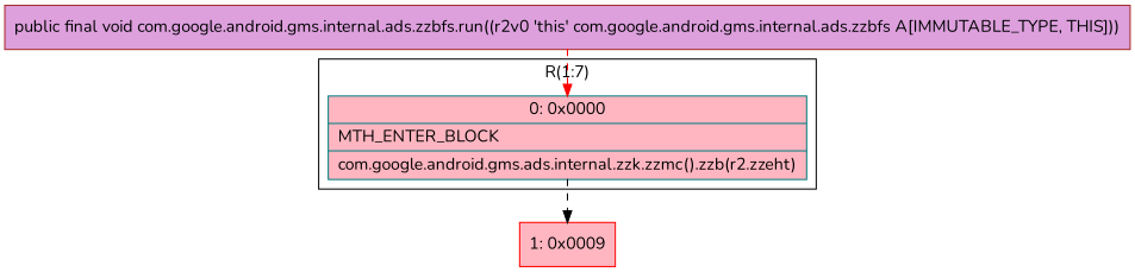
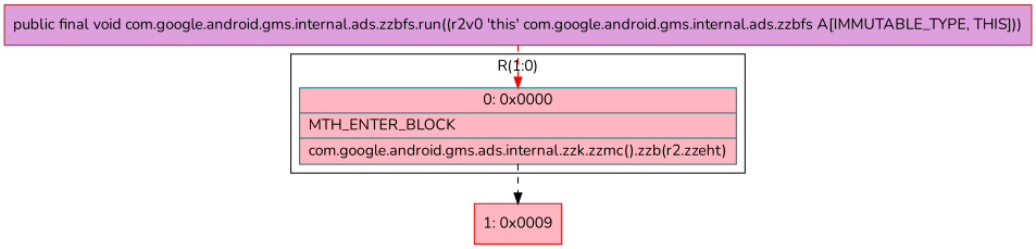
  digraph {
    fontname=Nunito
    node [shape=record style=filled fillcolor=lightpink fontname=Nunito]
    edge [style=dashed fontname=Nunito]
    n1 [color=teal label="{0\:\ 0x0000|MTH_ENTER_BLOCK\l|com.google.android.gms.ads.internal.zzk.zzmc().zzb(r2.zzeht)\l}"]
    n2 [color=red label="{1\:\ 0x0009}"]
    n3 [label="{public final void com.google.android.gms.internal.ads.zzbfs.run((r2v0 'this' com.google.android.gms.internal.ads.zzbfs A[IMMUTABLE_TYPE, THIS])) }" fillcolor=plum color=brown]
    subgraph cluster_1 {
-     label="R(1:7)"
+     label="R(1:0)"
      n1
    }
    n1 -> n2 [color=black]
    n3 -> n1 [color=red]
  }
